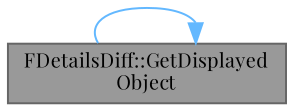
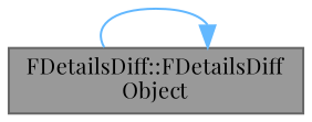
  digraph {
    rankdir=LR
    fontname="Playfair Display"
-   n1 [color=gray40 fillcolor=grey60 fontcolor=black fontname="Playfair Display" fontsize=10 height=0.2 label="FDetailsDiff::GetDisplayed\lObject" shape=box style=filled width=0.4]
+   n1 [color=gray40 fillcolor=grey60 fontcolor=black fontname="Playfair Display" fontsize=10 height=0.2 label="FDetailsDiff::FDetailsDiff\lObject" shape=box style=filled width=0.4]
    n1 -> n1 [color=steelblue1 fontname="Playfair Display" fontsize=10 labelfontname=Helvetica labelfontsize=10 style=solid]
  }
